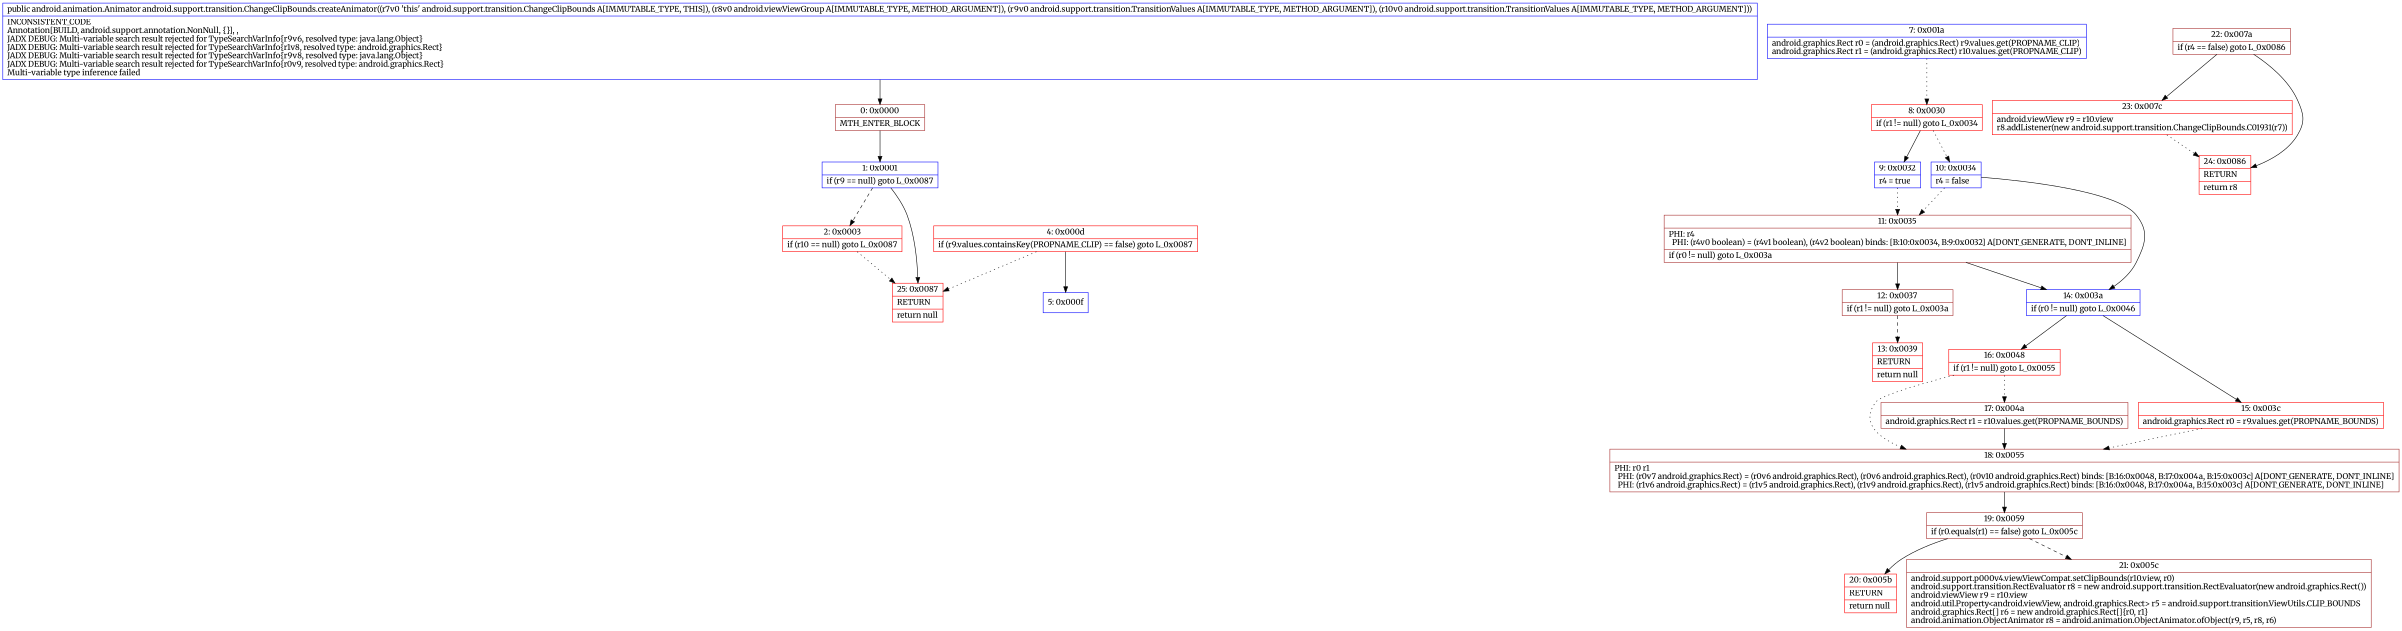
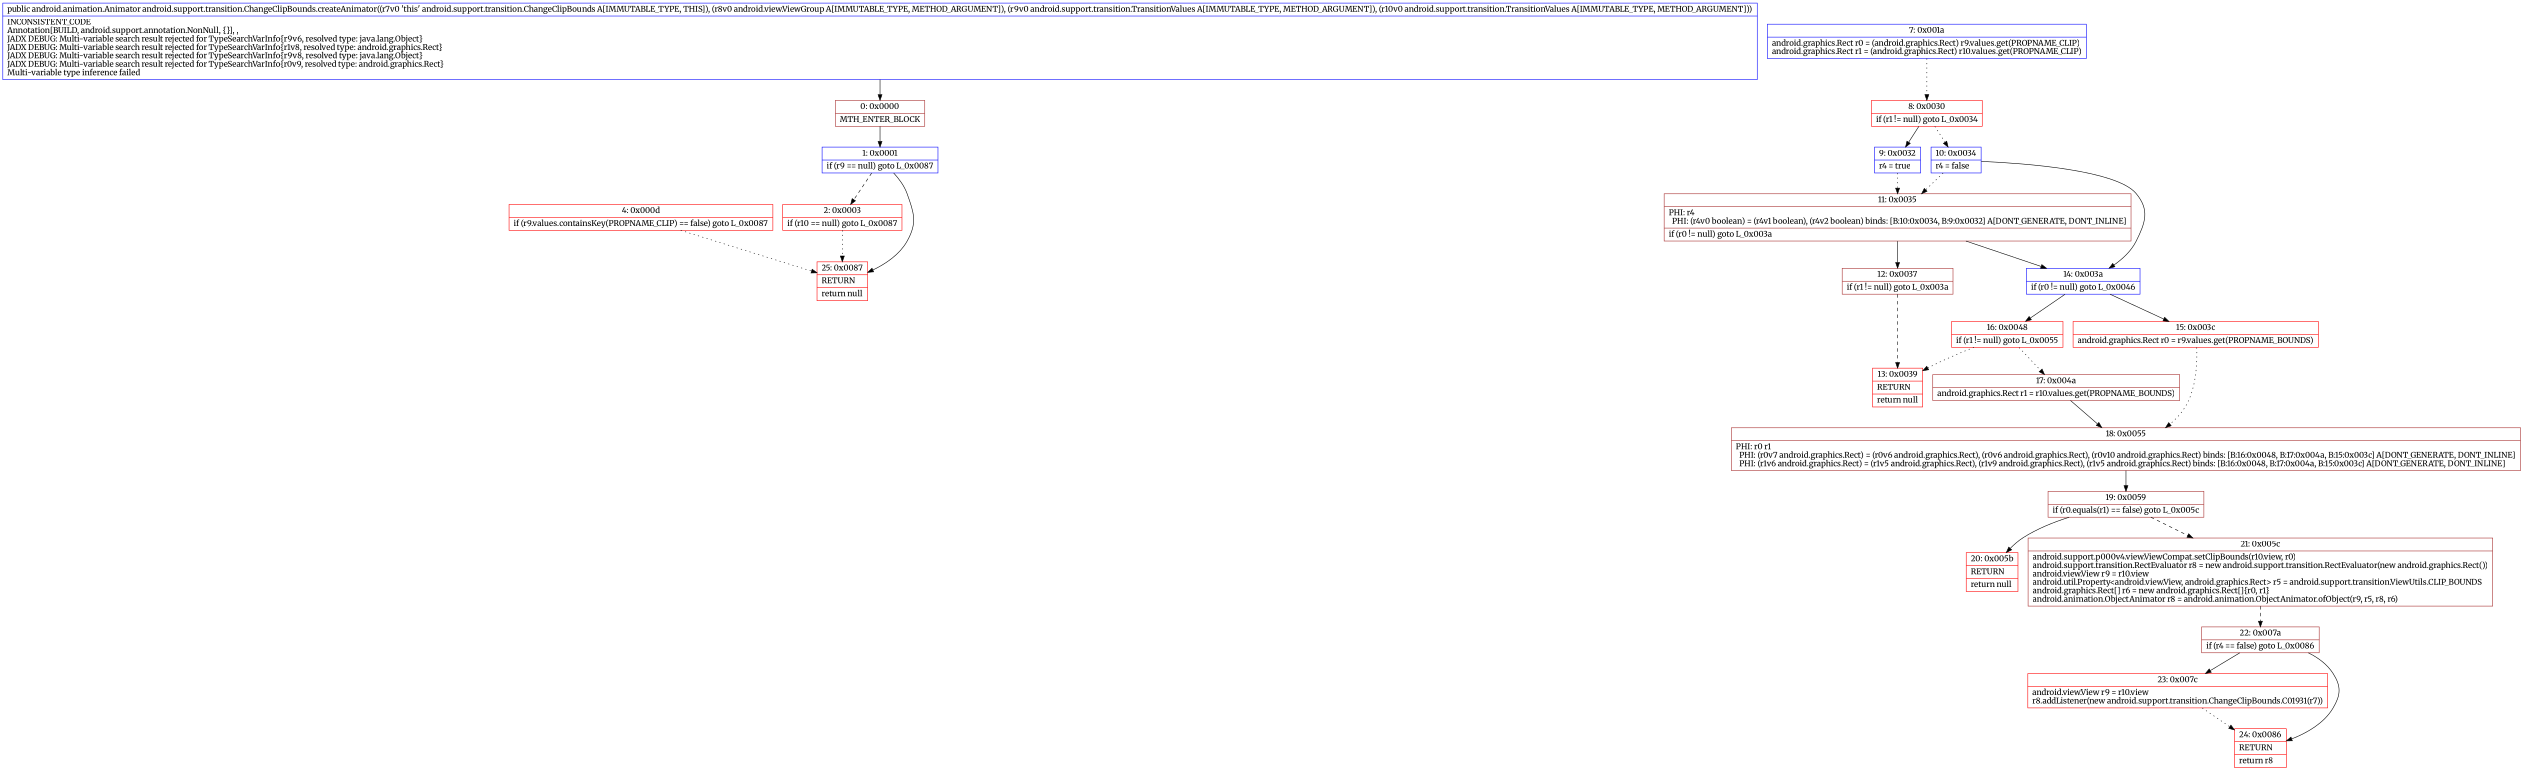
  digraph {
    fontname=Merriweather
    node [color=red fontname=Merriweather shape=record]
    edge [fontname=Merriweather style=solid]
    n1 [color=brown label="{0\:\ 0x0000|MTH_ENTER_BLOCK\l}"]
    n2 [color=blue label="{1\:\ 0x0001|if (r9 == null) goto L_0x0087\l}"]
    n3 [label="{2\:\ 0x0003|if (r10 == null) goto L_0x0087\l}"]
    n4 [label="{25\:\ 0x0087|RETURN\l|return null\l}"]
    n5 [label="{4\:\ 0x000d|if (r9.values.containsKey(PROPNAME_CLIP) == false) goto L_0x0087\l}"]
-   n6 [color=blue label="{5\:\ 0x000f}"]
    n7 [color=blue label="{7\:\ 0x001a|android.graphics.Rect r0 = (android.graphics.Rect) r9.values.get(PROPNAME_CLIP)\landroid.graphics.Rect r1 = (android.graphics.Rect) r10.values.get(PROPNAME_CLIP)\l}"]
    n8 [label="{8\:\ 0x0030|if (r1 != null) goto L_0x0034\l}"]
    n9 [color=blue label="{9\:\ 0x0032|r4 = true\l}"]
    n10 [color=blue label="{10\:\ 0x0034|r4 = false\l}"]
    n11 [color=brown label="{11\:\ 0x0035|PHI: r4 \l  PHI: (r4v0 boolean) = (r4v1 boolean), (r4v2 boolean) binds: [B:10:0x0034, B:9:0x0032] A[DONT_GENERATE, DONT_INLINE]\l|if (r0 != null) goto L_0x003a\l}"]
    n12 [color=blue label="{14\:\ 0x003a|if (r0 != null) goto L_0x0046\l}"]
    n13 [color=brown label="{12\:\ 0x0037|if (r1 != null) goto L_0x003a\l}"]
    n14 [label="{13\:\ 0x0039|RETURN\l|return null\l}"]
    n15 [label="{15\:\ 0x003c|android.graphics.Rect r0 = r9.values.get(PROPNAME_BOUNDS)\l}"]
    n16 [label="{16\:\ 0x0048|if (r1 != null) goto L_0x0055\l}"]
    n17 [color=brown label="{18\:\ 0x0055|PHI: r0 r1 \l  PHI: (r0v7 android.graphics.Rect) = (r0v6 android.graphics.Rect), (r0v6 android.graphics.Rect), (r0v10 android.graphics.Rect) binds: [B:16:0x0048, B:17:0x004a, B:15:0x003c] A[DONT_GENERATE, DONT_INLINE]\l  PHI: (r1v6 android.graphics.Rect) = (r1v5 android.graphics.Rect), (r1v9 android.graphics.Rect), (r1v5 android.graphics.Rect) binds: [B:16:0x0048, B:17:0x004a, B:15:0x003c] A[DONT_GENERATE, DONT_INLINE]\l}"]
    n18 [color=brown label="{17\:\ 0x004a|android.graphics.Rect r1 = r10.values.get(PROPNAME_BOUNDS)\l}"]
    n19 [color=brown label="{19\:\ 0x0059|if (r0.equals(r1) == false) goto L_0x005c\l}"]
    n20 [label="{20\:\ 0x005b|RETURN\l|return null\l}"]
    n21 [color=brown label="{21\:\ 0x005c|android.support.p000v4.view.ViewCompat.setClipBounds(r10.view, r0)\landroid.support.transition.RectEvaluator r8 = new android.support.transition.RectEvaluator(new android.graphics.Rect())\landroid.view.View r9 = r10.view\landroid.util.Property\<android.view.View, android.graphics.Rect\> r5 = android.support.transition.ViewUtils.CLIP_BOUNDS\landroid.graphics.Rect[] r6 = new android.graphics.Rect[]\{r0, r1\}\landroid.animation.ObjectAnimator r8 = android.animation.ObjectAnimator.ofObject(r9, r5, r8, r6)\l}"]
    n22 [color=brown label="{22\:\ 0x007a|if (r4 == false) goto L_0x0086\l}"]
    n23 [label="{23\:\ 0x007c|android.view.View r9 = r10.view\lr8.addListener(new android.support.transition.ChangeClipBounds.C01931(r7))\l}"]
    n24 [label="{24\:\ 0x0086|RETURN\l|return r8\l}"]
    n25 [color=blue label="{public android.animation.Animator android.support.transition.ChangeClipBounds.createAnimator((r7v0 'this' android.support.transition.ChangeClipBounds A[IMMUTABLE_TYPE, THIS]), (r8v0 android.view.ViewGroup A[IMMUTABLE_TYPE, METHOD_ARGUMENT]), (r9v0 android.support.transition.TransitionValues A[IMMUTABLE_TYPE, METHOD_ARGUMENT]), (r10v0 android.support.transition.TransitionValues A[IMMUTABLE_TYPE, METHOD_ARGUMENT]))  | INCONSISTENT_CODE\lAnnotation[BUILD, android.support.annotation.NonNull, \{\}], , \lJADX DEBUG: Multi\-variable search result rejected for TypeSearchVarInfo\{r9v6, resolved type: java.lang.Object\}\lJADX DEBUG: Multi\-variable search result rejected for TypeSearchVarInfo\{r1v8, resolved type: android.graphics.Rect\}\lJADX DEBUG: Multi\-variable search result rejected for TypeSearchVarInfo\{r9v8, resolved type: java.lang.Object\}\lJADX DEBUG: Multi\-variable search result rejected for TypeSearchVarInfo\{r0v9, resolved type: android.graphics.Rect\}\lMulti\-variable type inference failed\l}"]
    n1 -> n2
    n2 -> n3 [style=dashed]
    n2 -> n4
    n3 -> n4 [style=dotted]
    n5 -> n4 [style=dotted]
-   n5 -> n6
    n7 -> n8 [style=dotted]
    n8 -> n9
    n8 -> n10 [style=dotted]
    n9 -> n11 [style=dotted]
    n10 -> n11 [style=dotted]
    n10 -> n12
    n11 -> n12
    n11 -> n13
    n12 -> n15
    n12 -> n16
    n13 -> n14 [style=dashed]
    n15 -> n17 [style=dotted]
-   n16 -> n17 [style=dotted]
+   n16 -> n14 [style=dotted]
    n16 -> n18 [style=dotted]
    n17 -> n19
    n18 -> n17
    n19 -> n20
    n19 -> n21 [style=dashed]
+   n21 -> n22 [style=dashed]
    n22 -> n23
    n22 -> n24
    n23 -> n24 [style=dotted]
    n25 -> n1
  }
